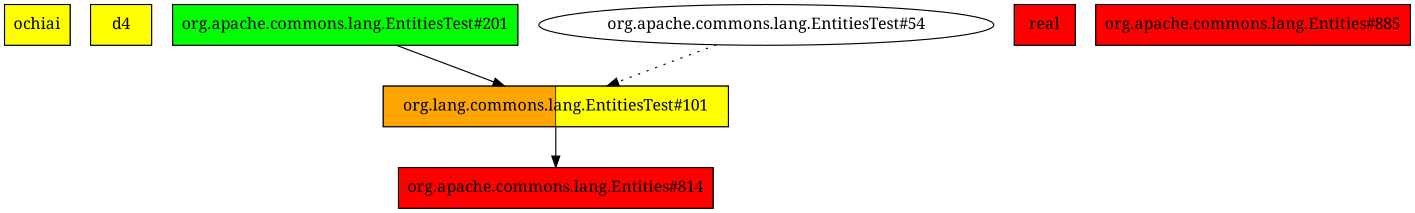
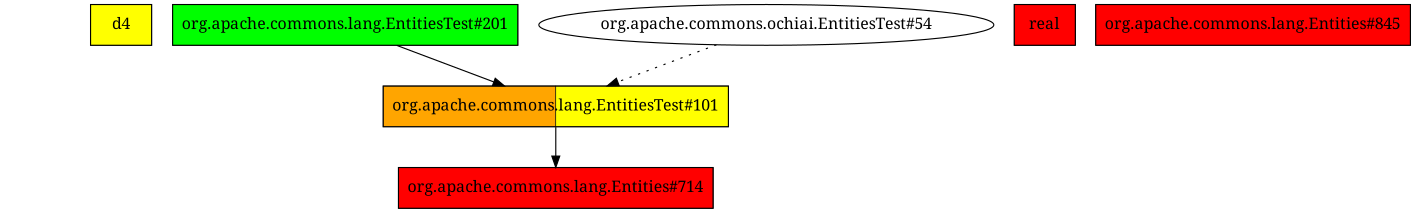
  digraph {
    fontname="Noto Serif"
    node [fillcolor=red shape=box style=striped fontname="Noto Serif"]
    edge [fontname="Noto Serif"]
-   ochiai [fillcolor=yellow]
    d4 [fillcolor=yellow]
-   "org.apache.commons.lang.Entities#814"
+   "org.apache.commons.lang.Entities#814" [label="org.apache.commons.lang.Entities#714"]
    "org.apache.commons.lang.EntitiesTest#201" [fillcolor=green]
-   "org.apache.commons.lang.EntitiesTest#101" [fillcolor="orange:yellow" label="org.lang.commons.lang.EntitiesTest#101"]
+   "org.apache.commons.lang.EntitiesTest#101" [fillcolor="orange:yellow"]
    real
-   "org.apache.commons.lang.Entities#885"
-   "org.apache.commons.lang.EntitiesTest#54" [fillcolor="" shape="" style=""]
+   "org.apache.commons.lang.Entities#885" [label="org.apache.commons.lang.Entities#845"]
+   "org.apache.commons.lang.EntitiesTest#54" [label="org.apache.commons.ochiai.EntitiesTest#54" fillcolor="" shape="" style=""]
    "org.apache.commons.lang.EntitiesTest#201" -> "org.apache.commons.lang.EntitiesTest#101"
    "org.apache.commons.lang.EntitiesTest#101" -> "org.apache.commons.lang.Entities#814"
    "org.apache.commons.lang.EntitiesTest#54" -> "org.apache.commons.lang.EntitiesTest#101" [style=dotted]
  }
